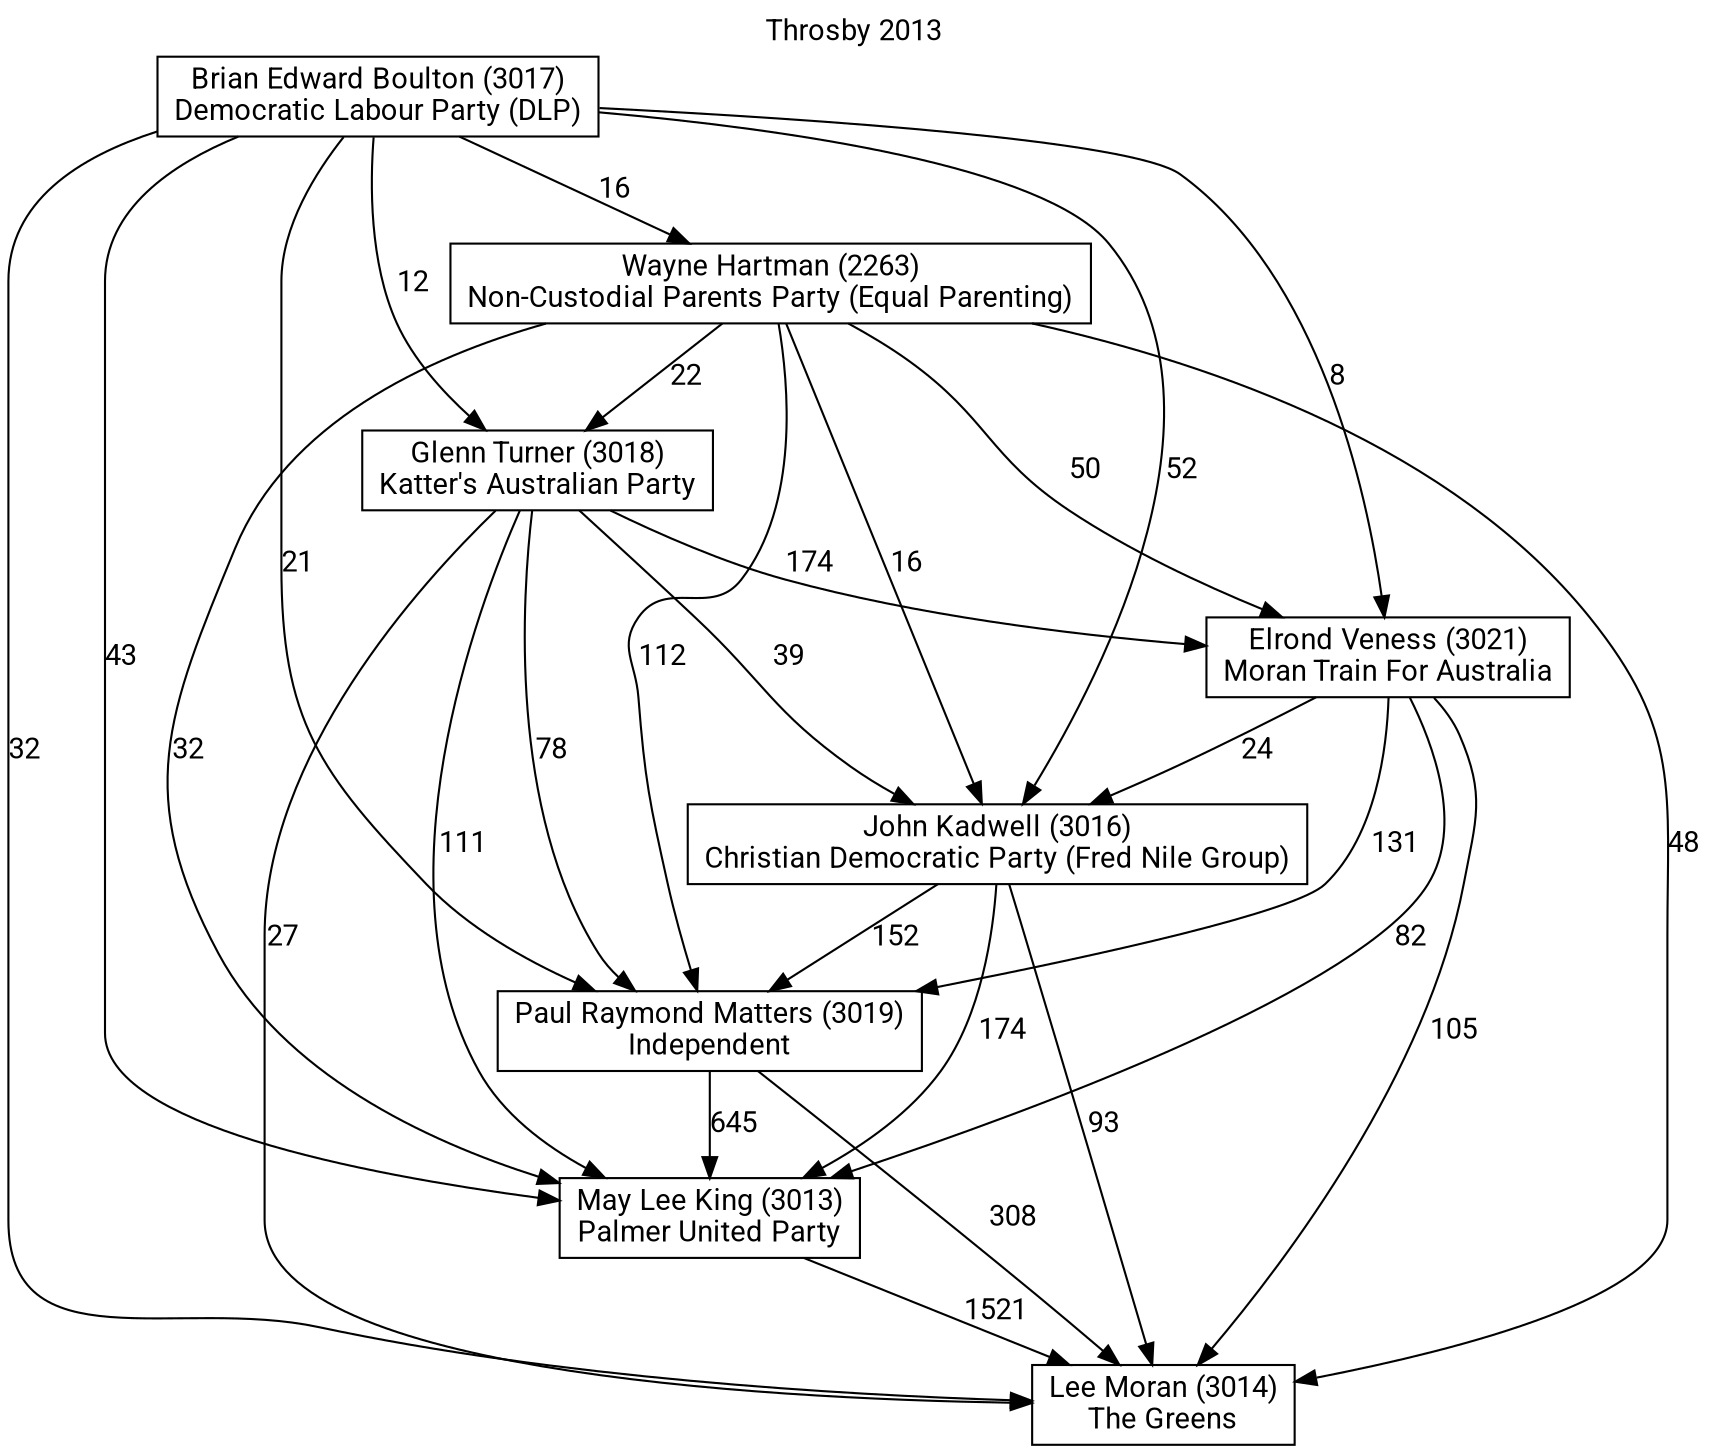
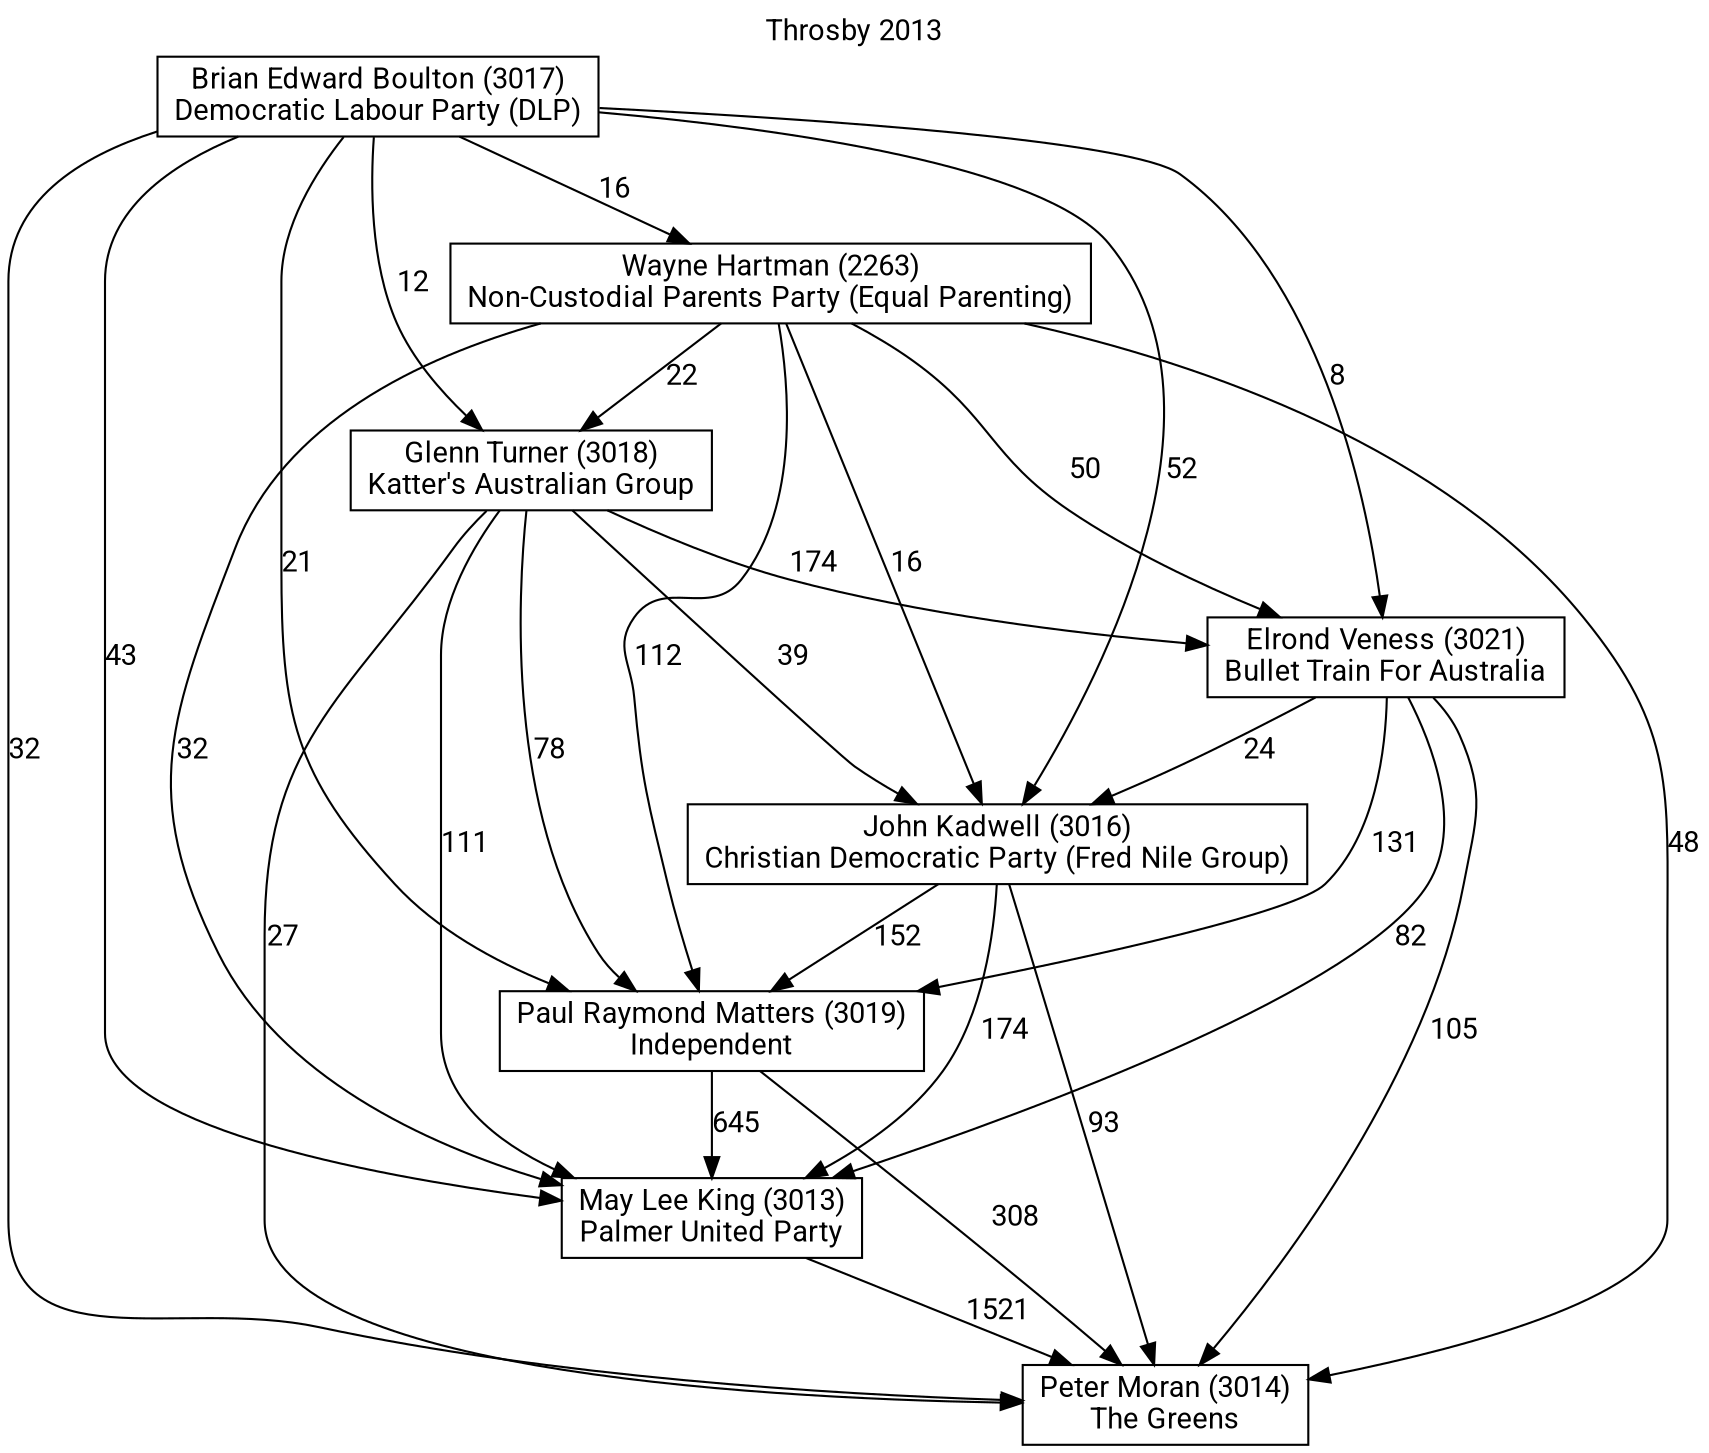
  digraph {
    fontname=Roboto
    label="Throsby 2013"
    labelloc=t
    mclimit=10
    node [fontname=Roboto shape=box]
    edge [fontname=Roboto]
    n1 [label="Brian Edward Boulton (3017)\nDemocratic Labour Party (DLP)"]
-   n2 [label="Elrond Veness (3021)\nMoran Train For Australia"]
-   n3 [label="Glenn Turner (3018)\nKatter's Australian Party"]
+   n2 [label="Elrond Veness (3021)\nBullet Train For Australia"]
+   n3 [label="Glenn Turner (3018)\nKatter's Australian Group"]
    n4 [label="John Kadwell (3016)\nChristian Democratic Party (Fred Nile Group)"]
    n5 [label="May Lee King (3013)\nPalmer United Party"]
    n6 [label="Paul Raymond Matters (3019)\nIndependent"]
-   n7 [label="Lee Moran (3014)\nThe Greens"]
+   n7 [label="Peter Moran (3014)\nThe Greens"]
    n8 [label="Wayne Hartman (2263)\nNon-Custodial Parents Party (Equal Parenting)"]
    n1 -> n2 [label=8]
    n1 -> n3 [label=12]
    n1 -> n4 [label=52]
    n1 -> n5 [label=43]
    n1 -> n6 [label=21]
    n1 -> n7 [label=32]
    n1 -> n8 [label=16]
    n2 -> n4 [label=24]
    n2 -> n5 [label=82]
    n2 -> n6 [label=131]
    n2 -> n7 [label=105]
    n3 -> n2 [label=174]
    n3 -> n4 [label=39]
    n3 -> n5 [label=111]
    n3 -> n6 [label=78]
    n3 -> n7 [label=27]
    n4 -> n5 [label=174]
    n4 -> n6 [label=152]
    n4 -> n7 [label=93]
    n5 -> n7 [label=1521]
    n6 -> n5 [label=645]
    n6 -> n7 [label=308]
    n8 -> n2 [label=50]
    n8 -> n3 [label=22]
    n8 -> n4 [label=16]
    n8 -> n5 [label=32]
    n8 -> n6 [label=112]
    n8 -> n7 [label=48]
  }
